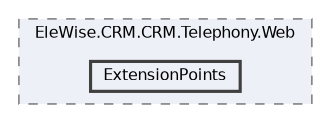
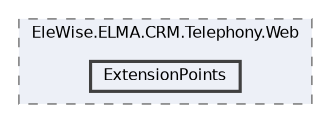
  digraph {
    compound=true
    n1 [color=grey25 fillcolor="#edf0f7" fontname=Helvetica fontsize=10 height=0.2 label=ExtensionPoints shape=box style="filled,bold" width=0.4]
    subgraph cluster_1 {
      bgcolor="#edf0f7"
      fontname=Helvetica
      fontsize=10
-     label="EleWise.CRM.CRM.Telephony.Web"
+     label="EleWise.ELMA.CRM.Telephony.Web"
      pencolor=grey50
      style="filled,dashed"
      n1
    }
  }
